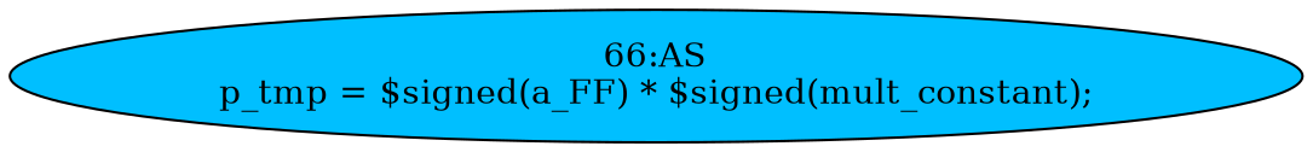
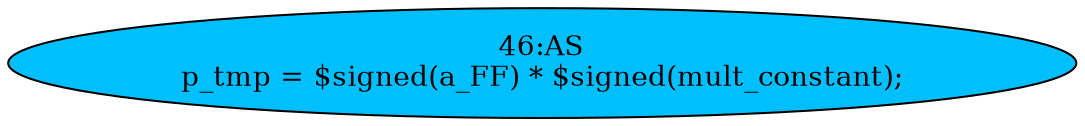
  strict digraph {
-   n1 [ast="<pyverilog.vparser.ast.Assign object at 0x7f96d5eda290>" def_var="['p_tmp']" fillcolor=deepskyblue label="66:AS\np_tmp = $signed(a_FF) * $signed(mult_constant);" statements="[]" style=filled typ=Assign use_var="['a_FF']"]
+   n1 [ast="<pyverilog.vparser.ast.Assign object at 0x7f96d5eda290>" def_var="['p_tmp']" fillcolor=deepskyblue label="46:AS\np_tmp = $signed(a_FF) * $signed(mult_constant);" statements="[]" style=filled typ=Assign use_var="['a_FF']"]
  }
